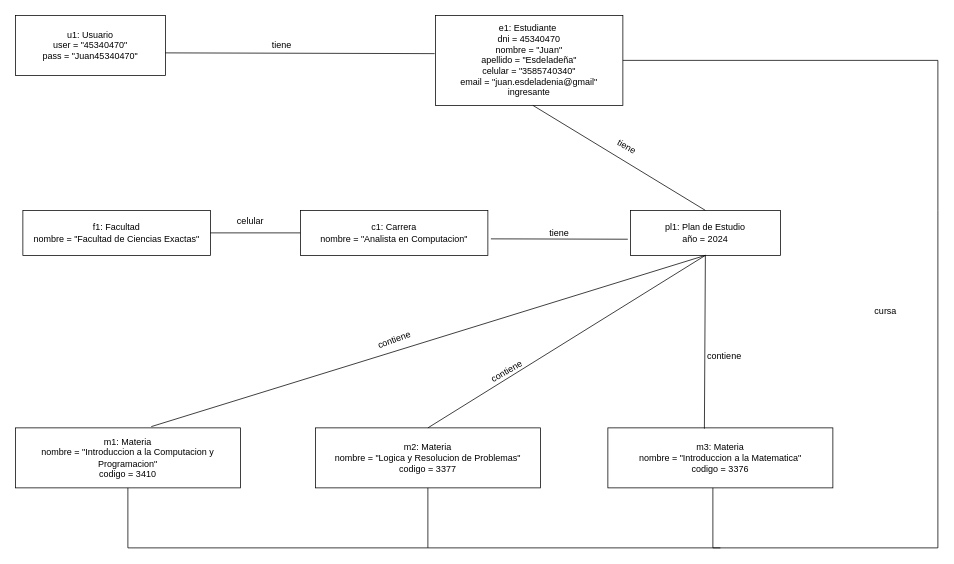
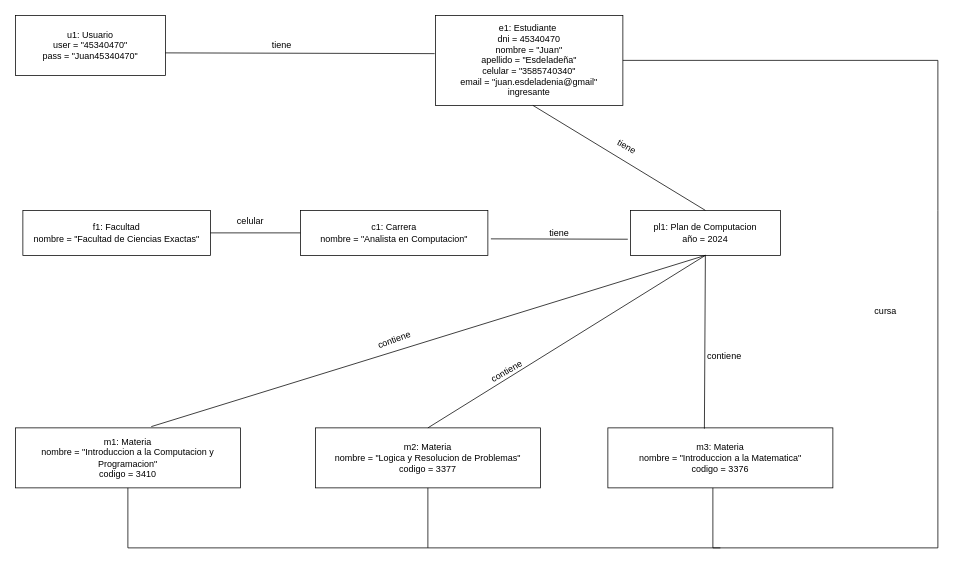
  <mxCell id="0" />
  <mxCell id="1" parent="0" />
  <mxCell id="2" value="e1: Estudiante&amp;nbsp;&lt;br&gt;dni = 45340470&lt;br&gt;nombre = &quot;Juan&quot;&lt;br&gt;apellido = &quot;Esdeladeña&quot;&lt;br&gt;celular = &quot;3585740340&quot;&lt;br&gt;email = &quot;juan.esdeladenia@gmail&quot;&lt;div&gt;ingresante&lt;/div&gt;" style="shape=rectangle;whiteSpace=wrap;html=1;" parent="1" vertex="1"><mxGeometry x="580" y="20" width="250" height="120" as="geometry" /></mxCell>
  <mxCell id="3" value="u1: Usuario&#10;user = &quot;45340470&quot;&#10;pass = &quot;Juan45340470&quot;" style="shape=rectangle;whiteSpace=wrap;html=1;" parent="1" vertex="1"><mxGeometry x="20" y="20" width="200" height="80" as="geometry" /></mxCell>
  <mxCell id="4" value="f1: Facultad&#10;nombre = &quot;Facultad de Ciencias Exactas&quot;" style="shape=rectangle;whiteSpace=wrap;html=1;" parent="1" vertex="1"><mxGeometry x="30" y="280" width="250" height="60" as="geometry" /></mxCell>
  <mxCell id="5" value="c1: Carrera&#10;nombre = &quot;Analista en Computacion&quot;" style="shape=rectangle;whiteSpace=wrap;html=1;" parent="1" vertex="1"><mxGeometry x="400" y="280" width="250" height="60" as="geometry" /></mxCell>
  <mxCell id="6" style="edgeStyle=orthogonalEdgeStyle;endArrow=none;html=1;" parent="1" source="5" target="4" edge="1"><mxGeometry relative="1" as="geometry" /></mxCell>
- <mxCell id="7" value="pl1: Plan de Estudio&#10;año = 2024" style="shape=rectangle;whiteSpace=wrap;html=1;" parent="1" vertex="1"><mxGeometry x="840" y="280" width="200" height="60" as="geometry" /></mxCell>
+ <mxCell id="7" value="pl1: Plan de Computacion&#10;año = 2024" style="shape=rectangle;whiteSpace=wrap;html=1;" parent="1" vertex="1"><mxGeometry x="840" y="280" width="200" height="60" as="geometry" /></mxCell>
  <mxCell id="8" value="m1: Materia&#10;nombre = &quot;Introduccion a la Computacion y Programacion&quot;&#10;codigo = 3410" style="shape=rectangle;whiteSpace=wrap;html=1;" parent="1" vertex="1"><mxGeometry x="20" y="570" width="300" height="80" as="geometry" /></mxCell>
  <mxCell id="9" value="m2: Materia&#10;nombre = &quot;Logica y Resolucion de Problemas&quot;&#10;codigo = 3377" style="shape=rectangle;whiteSpace=wrap;html=1;" parent="1" vertex="1"><mxGeometry x="420" y="570" width="300" height="80" as="geometry" /></mxCell>
  <mxCell id="10" value="m3: Materia&#10;nombre = &quot;Introduccion a la Matematica&quot;&#10;codigo = 3376" style="shape=rectangle;whiteSpace=wrap;html=1;" parent="1" vertex="1"><mxGeometry x="810" y="570" width="300" height="80" as="geometry" /></mxCell>
  <mxCell id="11" value="" style="endArrow=none;html=1;rounded=0;entryX=-0.004;entryY=0.425;entryDx=0;entryDy=0;entryPerimeter=0;" parent="1" target="2" edge="1"><mxGeometry width="50" height="50" relative="1" as="geometry"><mxPoint x="220" y="70" as="sourcePoint" /><mxPoint x="270" y="20" as="targetPoint" /></mxGeometry></mxCell>
  <mxCell id="12" value="" style="endArrow=none;html=1;rounded=0;entryX=1;entryY=0.5;entryDx=0;entryDy=0;" parent="1" target="2" edge="1"><mxGeometry width="50" height="50" relative="1" as="geometry"><mxPoint x="1250" y="280" as="sourcePoint" /><mxPoint x="1250" y="110" as="targetPoint" /><Array as="points"><mxPoint x="1250" y="80" /></Array></mxGeometry></mxCell>
  <mxCell id="13" value="" style="endArrow=none;html=1;rounded=0;entryX=-0.017;entryY=0.641;entryDx=0;entryDy=0;entryPerimeter=0;exitX=1.016;exitY=0.633;exitDx=0;exitDy=0;exitPerimeter=0;" parent="1" source="5" target="7" edge="1"><mxGeometry width="50" height="50" relative="1" as="geometry"><mxPoint x="650" y="320" as="sourcePoint" /><mxPoint x="700" y="270" as="targetPoint" /></mxGeometry></mxCell>
  <mxCell id="14" value="" style="endArrow=none;html=1;rounded=0;exitX=0.429;exitY=0.013;exitDx=0;exitDy=0;exitPerimeter=0;" parent="1" source="10" edge="1"><mxGeometry width="50" height="50" relative="1" as="geometry"><mxPoint x="940" y="560" as="sourcePoint" /><mxPoint x="940" y="340" as="targetPoint" /></mxGeometry></mxCell>
  <mxCell id="15" value="" style="endArrow=none;html=1;rounded=0;exitX=0.604;exitY=-0.021;exitDx=0;exitDy=0;exitPerimeter=0;" parent="1" source="8" edge="1"><mxGeometry width="50" height="50" relative="1" as="geometry"><mxPoint x="480" y="460" as="sourcePoint" /><mxPoint x="940" y="340" as="targetPoint" /><Array as="points" /></mxGeometry></mxCell>
  <mxCell id="16" value="" style="endArrow=none;html=1;rounded=0;exitX=0.5;exitY=1;exitDx=0;exitDy=0;" parent="1" edge="1"><mxGeometry width="50" height="50" relative="1" as="geometry"><mxPoint x="950" y="650" as="sourcePoint" /><mxPoint x="1250" y="280" as="targetPoint" /><Array as="points"><mxPoint x="950" y="730" /><mxPoint x="1250" y="730" /></Array></mxGeometry></mxCell>
  <mxCell id="17" value="" style="endArrow=none;html=1;rounded=0;exitX=0.5;exitY=1;exitDx=0;exitDy=0;" parent="1" source="9" edge="1"><mxGeometry width="50" height="50" relative="1" as="geometry"><mxPoint x="910" y="780" as="sourcePoint" /><mxPoint x="960" y="730" as="targetPoint" /><Array as="points"><mxPoint x="570" y="730" /></Array></mxGeometry></mxCell>
  <mxCell id="18" value="" style="endArrow=none;html=1;rounded=0;exitX=0.5;exitY=1;exitDx=0;exitDy=0;" parent="1" source="8" edge="1"><mxGeometry width="50" height="50" relative="1" as="geometry"><mxPoint x="520" y="780" as="sourcePoint" /><mxPoint x="570" y="730" as="targetPoint" /><Array as="points"><mxPoint x="170" y="730" /></Array></mxGeometry></mxCell>
  <mxCell id="19" value="" style="endArrow=none;html=1;rounded=0;exitX=0.5;exitY=0;exitDx=0;exitDy=0;" edge="1" parent="1" source="7"><mxGeometry width="50" height="50" relative="1" as="geometry"><mxPoint x="660" y="190" as="sourcePoint" /><mxPoint x="710" y="140" as="targetPoint" /></mxGeometry></mxCell>
  <mxCell id="20" value="tiene" style="text;html=1;align=center;verticalAlign=middle;resizable=0;points=[];autosize=1;strokeColor=none;fillColor=none;rotation=30;" vertex="1" parent="1"><mxGeometry x="810" y="180" width="50" height="30" as="geometry" /></mxCell>
  <mxCell id="21" value="tiene" style="text;html=1;align=center;verticalAlign=middle;resizable=0;points=[];autosize=1;strokeColor=none;fillColor=none;" vertex="1" parent="1"><mxGeometry x="350" y="45" width="50" height="30" as="geometry" /></mxCell>
  <mxCell id="22" value="" style="endArrow=none;html=1;rounded=0;exitX=0.5;exitY=0;exitDx=0;exitDy=0;" edge="1" parent="1" source="9"><mxGeometry width="50" height="50" relative="1" as="geometry"><mxPoint x="890" y="390" as="sourcePoint" /><mxPoint x="940" y="340" as="targetPoint" /></mxGeometry></mxCell>
  <mxCell id="23" value="celular" style="text;html=1;align=center;verticalAlign=middle;resizable=0;points=[];autosize=1;strokeColor=none;fillColor=none;" vertex="1" parent="1"><mxGeometry x="293" y="280" width="80" height="30" as="geometry" /></mxCell>
  <mxCell id="24" value="tiene" style="text;html=1;align=center;verticalAlign=middle;resizable=0;points=[];autosize=1;strokeColor=none;fillColor=none;" vertex="1" parent="1"><mxGeometry x="720" y="295" width="50" height="30" as="geometry" /></mxCell>
  <mxCell id="25" value="contiene" style="text;html=1;align=center;verticalAlign=middle;resizable=0;points=[];autosize=1;strokeColor=none;fillColor=none;rotation=-20;" vertex="1" parent="1"><mxGeometry x="490" y="438" width="70" height="30" as="geometry" /></mxCell>
  <mxCell id="26" value="contiene" style="text;html=1;align=center;verticalAlign=middle;resizable=0;points=[];autosize=1;strokeColor=none;fillColor=none;rotation=-30;" vertex="1" parent="1"><mxGeometry x="640" y="480" width="70" height="30" as="geometry" /></mxCell>
  <mxCell id="27" value="contiene" style="text;html=1;align=center;verticalAlign=middle;resizable=0;points=[];autosize=1;strokeColor=none;fillColor=none;" vertex="1" parent="1"><mxGeometry x="930" y="460" width="70" height="30" as="geometry" /></mxCell>
  <mxCell id="28" value="cursa" style="text;html=1;align=center;verticalAlign=middle;resizable=0;points=[];autosize=1;strokeColor=none;fillColor=none;" vertex="1" parent="1"><mxGeometry x="1155" y="400" width="50" height="30" as="geometry" /></mxCell>
